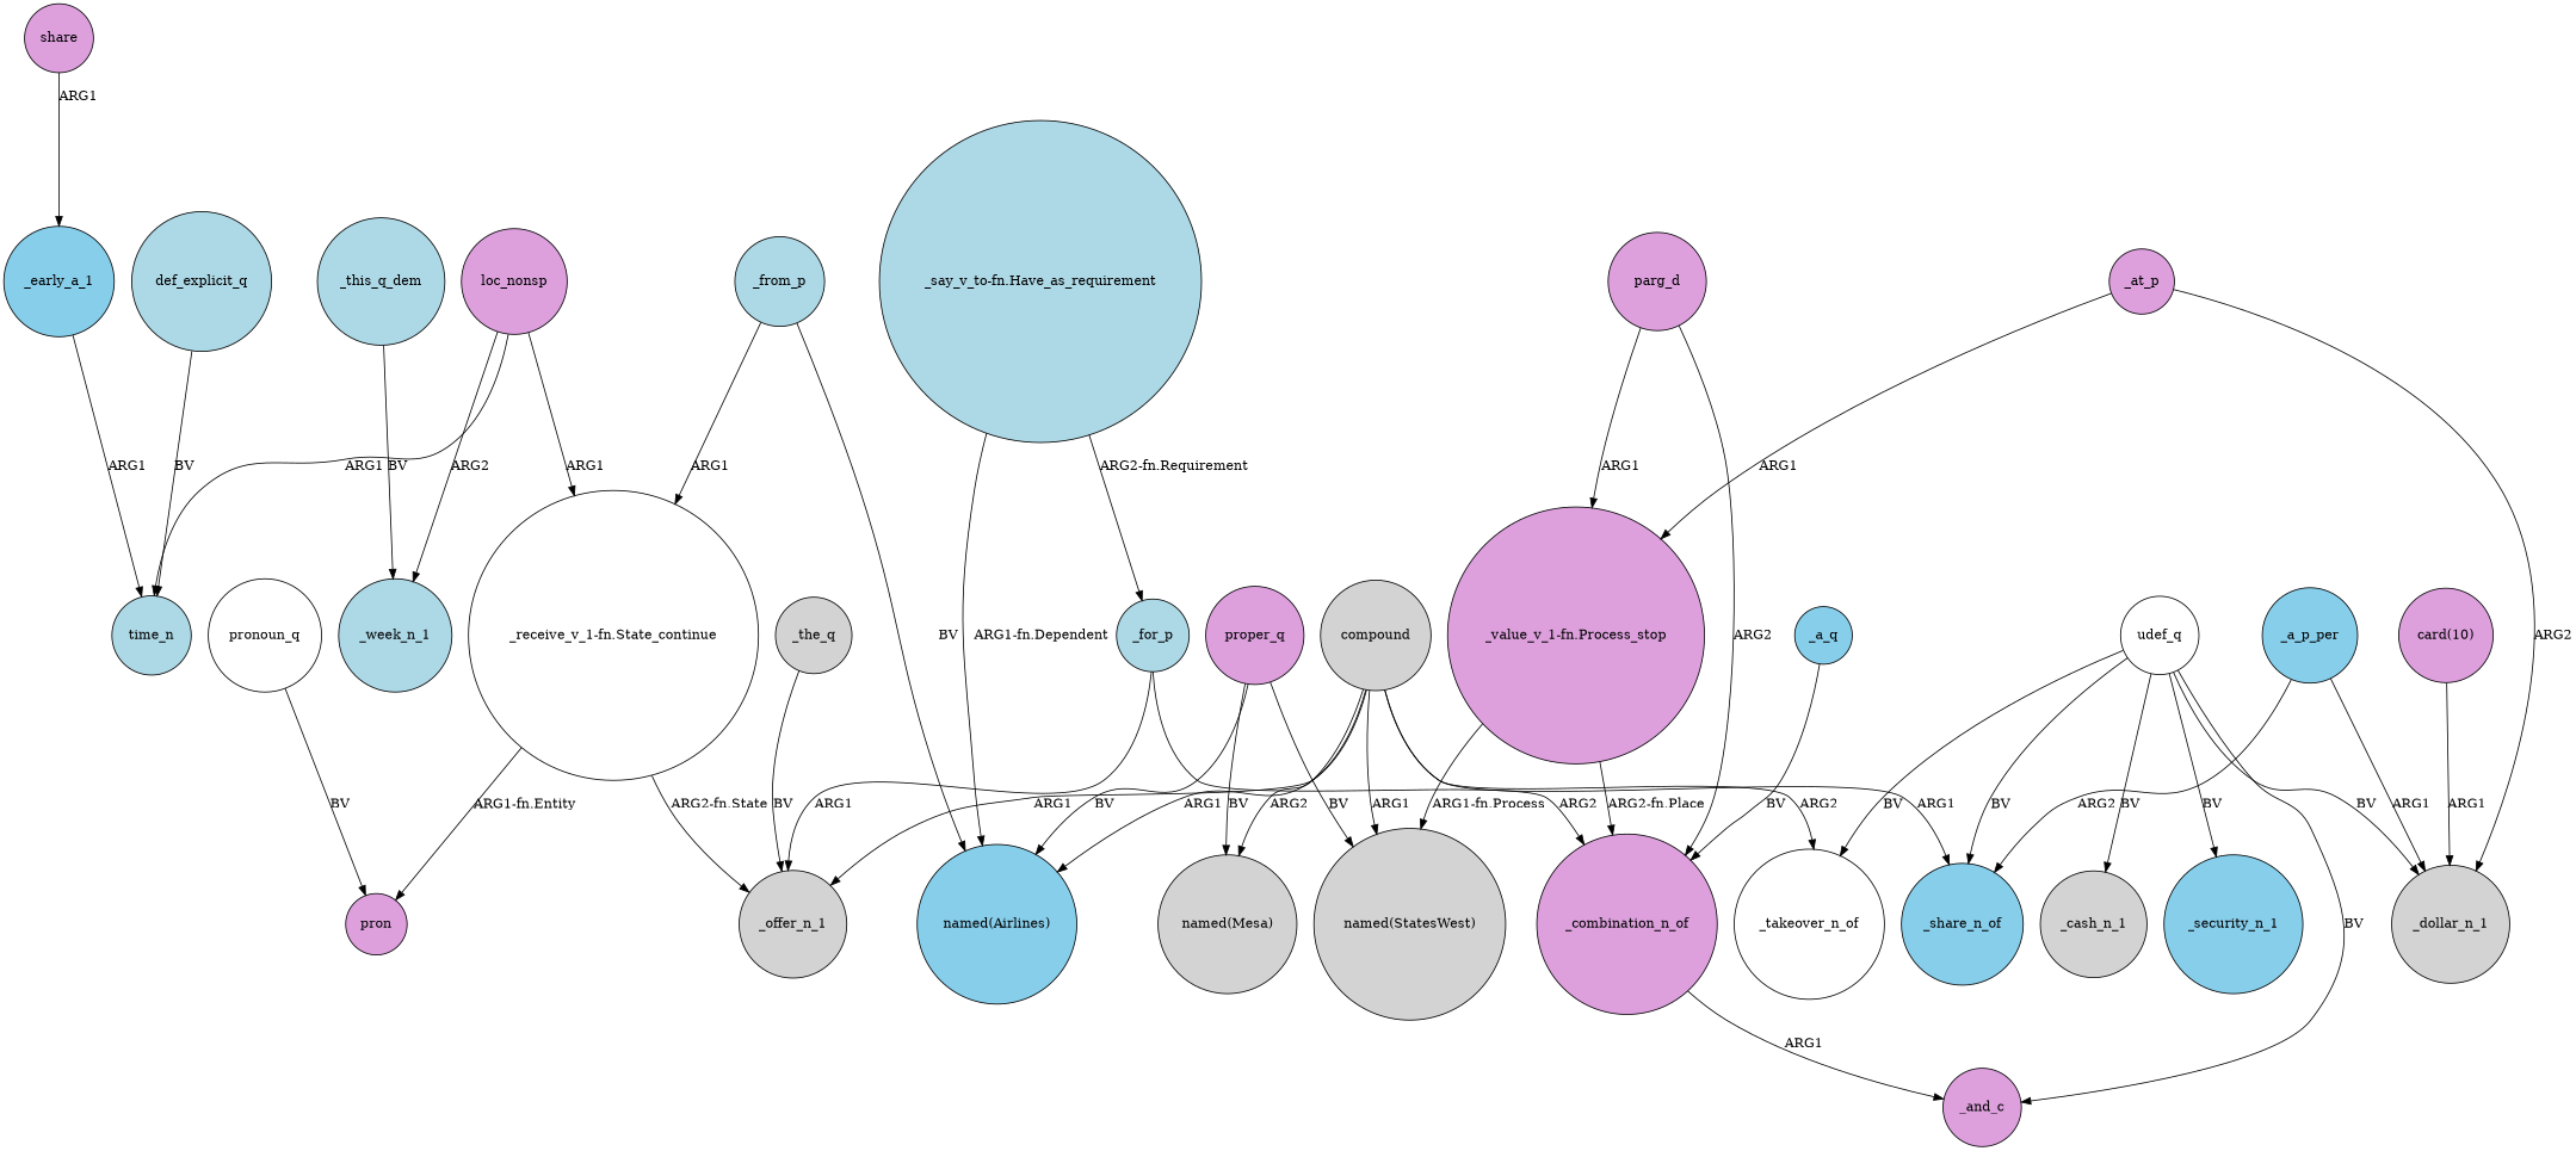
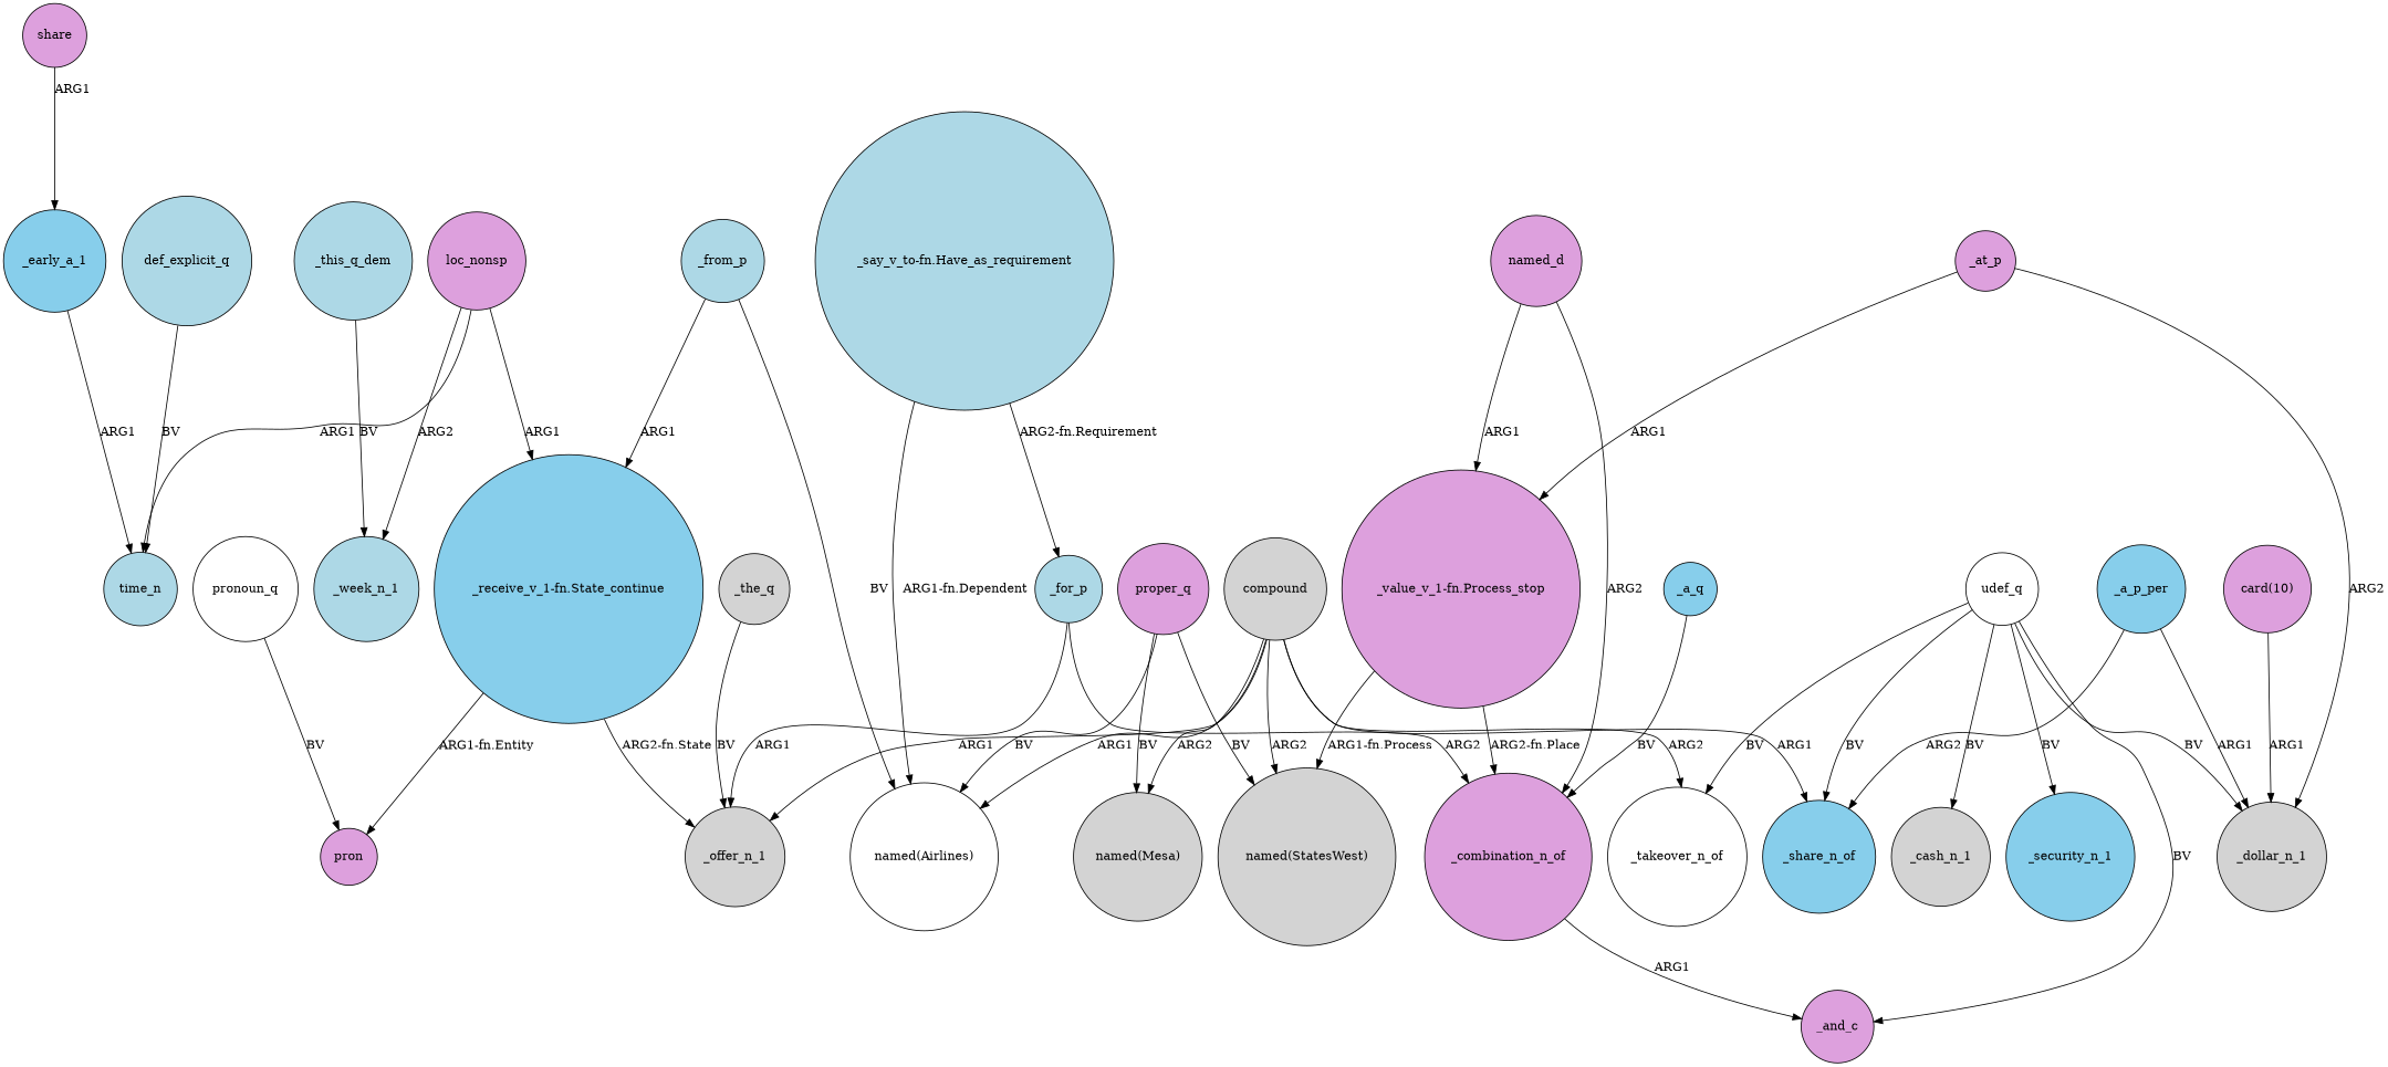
  digraph {
    node [fillcolor=plum shape=circle style=filled]
    _early_a_1 [fillcolor=skyblue]
    time_n [fillcolor=lightblue]
    _combination_n_of
    _and_c
    compound [fillcolor=lightgrey]
-   "named(Airlines)" [fillcolor=skyblue]
+   "named(Airlines)" [fillcolor=white]
    _offer_n_1 [fillcolor=lightgrey]
    _share_n_of [fillcolor=skyblue]
    "named(StatesWest)" [fillcolor=lightgrey]
    "named(Mesa)" [fillcolor=lightgrey]
    _takeover_n_of [fillcolor=white]
    udef_q [fillcolor=white]
    _cash_n_1 [fillcolor=lightgrey]
    _dollar_n_1 [fillcolor=lightgrey]
    _security_n_1 [fillcolor=skyblue]
    "card(10)"
    _for_p [fillcolor=lightblue]
    "_say_v_to-fn.Have_as_requirement" [fillcolor=lightblue]
-   "_receive_v_1-fn.State_continue" [fillcolor=white]
+   "_receive_v_1-fn.State_continue" [fillcolor=skyblue]
    pron
    n21 [label=share]
    loc_nonsp
    _week_n_1 [fillcolor=lightblue]
    proper_q
    _from_p [fillcolor=lightblue]
    pronoun_q [fillcolor=white]
    _at_p
    "_value_v_1-fn.Process_stop"
    _a_p_per [fillcolor=skyblue]
-   parg_d
+   parg_d [label=named_d]
    _the_q [fillcolor=lightgrey]
    _a_q [fillcolor=skyblue]
    def_explicit_q [fillcolor=lightblue]
    _this_q_dem [fillcolor=lightblue]
    _early_a_1 -> time_n [label=ARG1]
    _combination_n_of -> _and_c [label=ARG1]
    compound -> "named(Airlines)" [label=ARG1]
    compound -> _offer_n_1 [label=ARG1]
    compound -> _share_n_of [label=ARG1]
-   compound -> "named(StatesWest)" [label=ARG1]
+   compound -> "named(StatesWest)" [label=ARG2]
    compound -> "named(Mesa)" [label=ARG2]
    compound -> _takeover_n_of [label=ARG2]
    udef_q -> _and_c [label=BV]
    udef_q -> _share_n_of [label=BV]
    udef_q -> _takeover_n_of [label=BV]
    udef_q -> _cash_n_1 [label=BV]
    udef_q -> _dollar_n_1 [label=BV]
    udef_q -> _security_n_1 [label=BV]
    "card(10)" -> _dollar_n_1 [label=ARG1]
    _for_p -> _combination_n_of [label=ARG2]
    _for_p -> _offer_n_1 [label=ARG1]
    "_say_v_to-fn.Have_as_requirement" -> "named(Airlines)" [label="ARG1-fn.Dependent"]
    "_say_v_to-fn.Have_as_requirement" -> _for_p [label="ARG2-fn.Requirement"]
    "_receive_v_1-fn.State_continue" -> _offer_n_1 [label="ARG2-fn.State"]
    "_receive_v_1-fn.State_continue" -> pron [label="ARG1-fn.Entity"]
    n21 -> _early_a_1 [label=ARG1]
    loc_nonsp -> time_n [label=ARG1]
    loc_nonsp -> "_receive_v_1-fn.State_continue" [label=ARG1]
    loc_nonsp -> _week_n_1 [label=ARG2]
    proper_q -> "named(Airlines)" [label=BV]
    proper_q -> "named(StatesWest)" [label=BV]
    proper_q -> "named(Mesa)" [label=BV]
    _from_p -> "named(Airlines)" [label=BV]
    _from_p -> "_receive_v_1-fn.State_continue" [label=ARG1]
    pronoun_q -> pron [label=BV]
    _at_p -> _dollar_n_1 [label=ARG2]
    _at_p -> "_value_v_1-fn.Process_stop" [label=ARG1]
    "_value_v_1-fn.Process_stop" -> _combination_n_of [label="ARG2-fn.Place"]
    "_value_v_1-fn.Process_stop" -> "named(StatesWest)" [label="ARG1-fn.Process"]
    _a_p_per -> _share_n_of [label=ARG2]
    _a_p_per -> _dollar_n_1 [label=ARG1]
    parg_d -> _combination_n_of [label=ARG2]
    parg_d -> "_value_v_1-fn.Process_stop" [label=ARG1]
    _the_q -> _offer_n_1 [label=BV]
    _a_q -> _combination_n_of [label=BV]
    def_explicit_q -> time_n [label=BV]
    _this_q_dem -> _week_n_1 [label=BV]
  }
